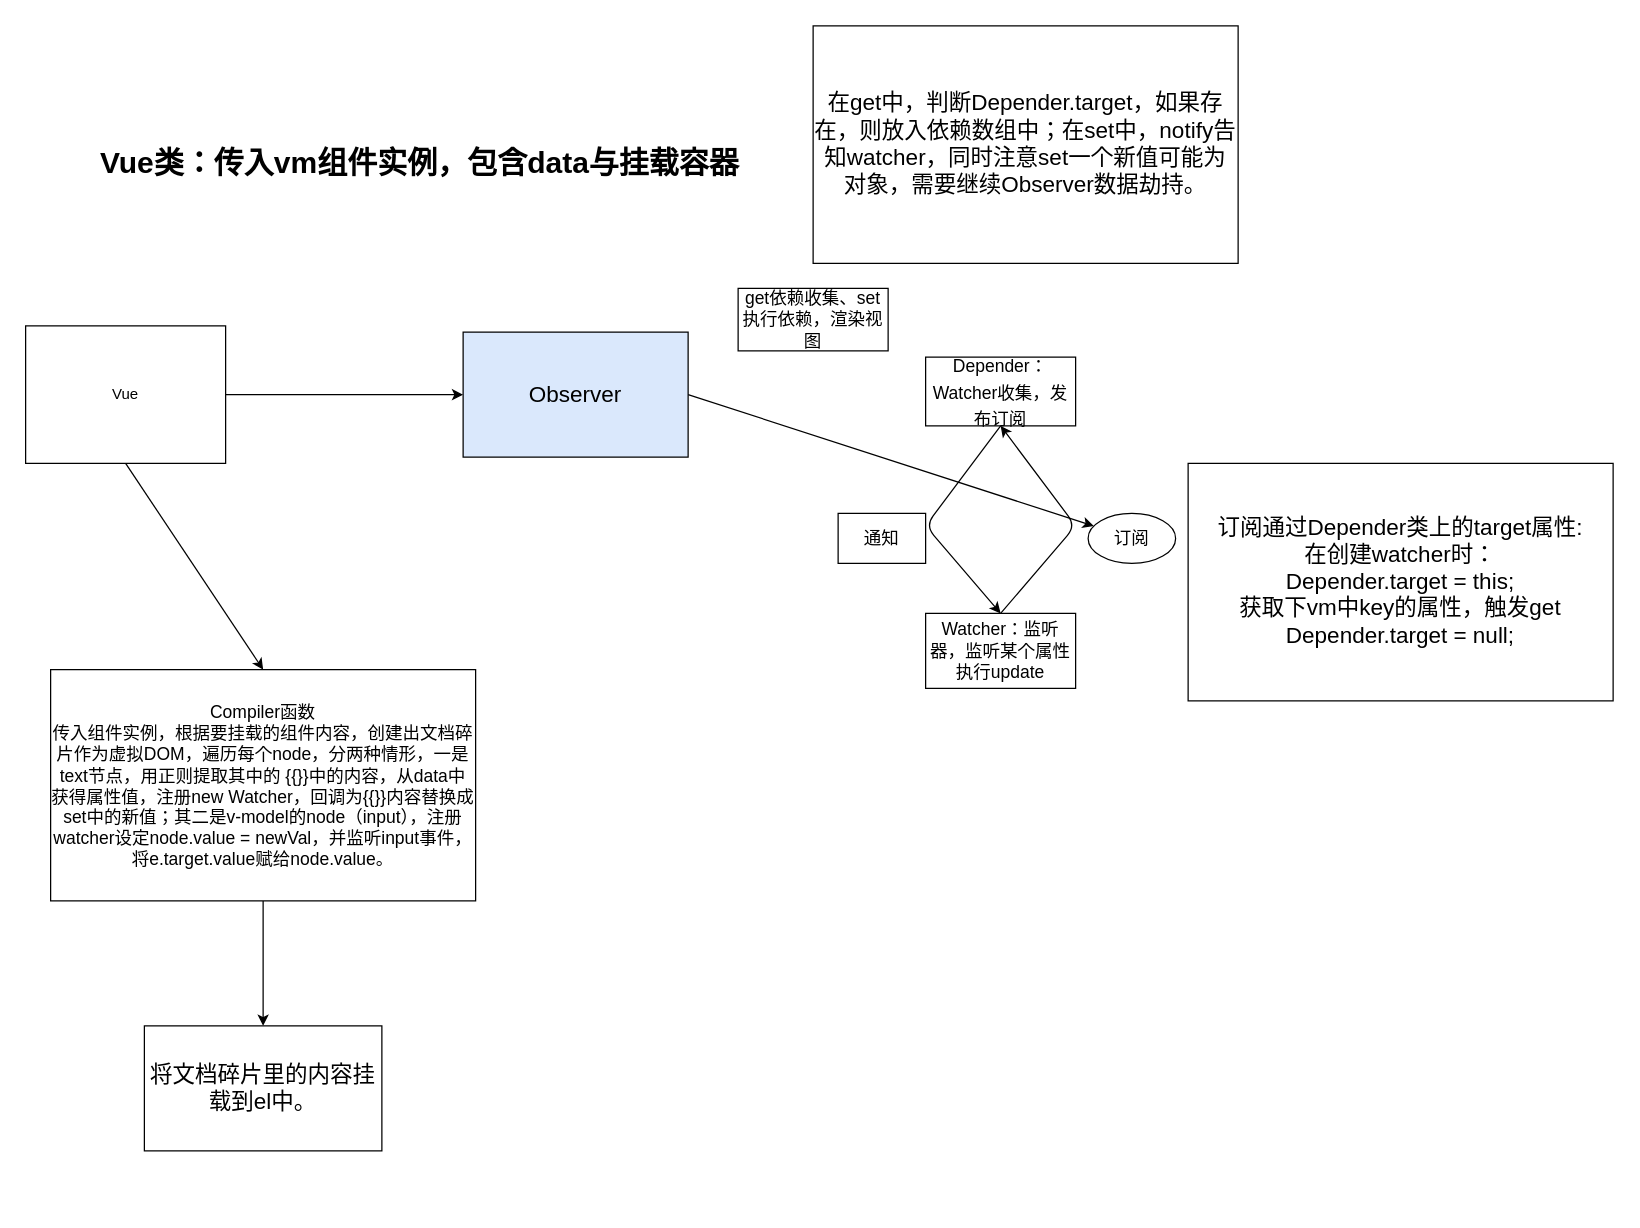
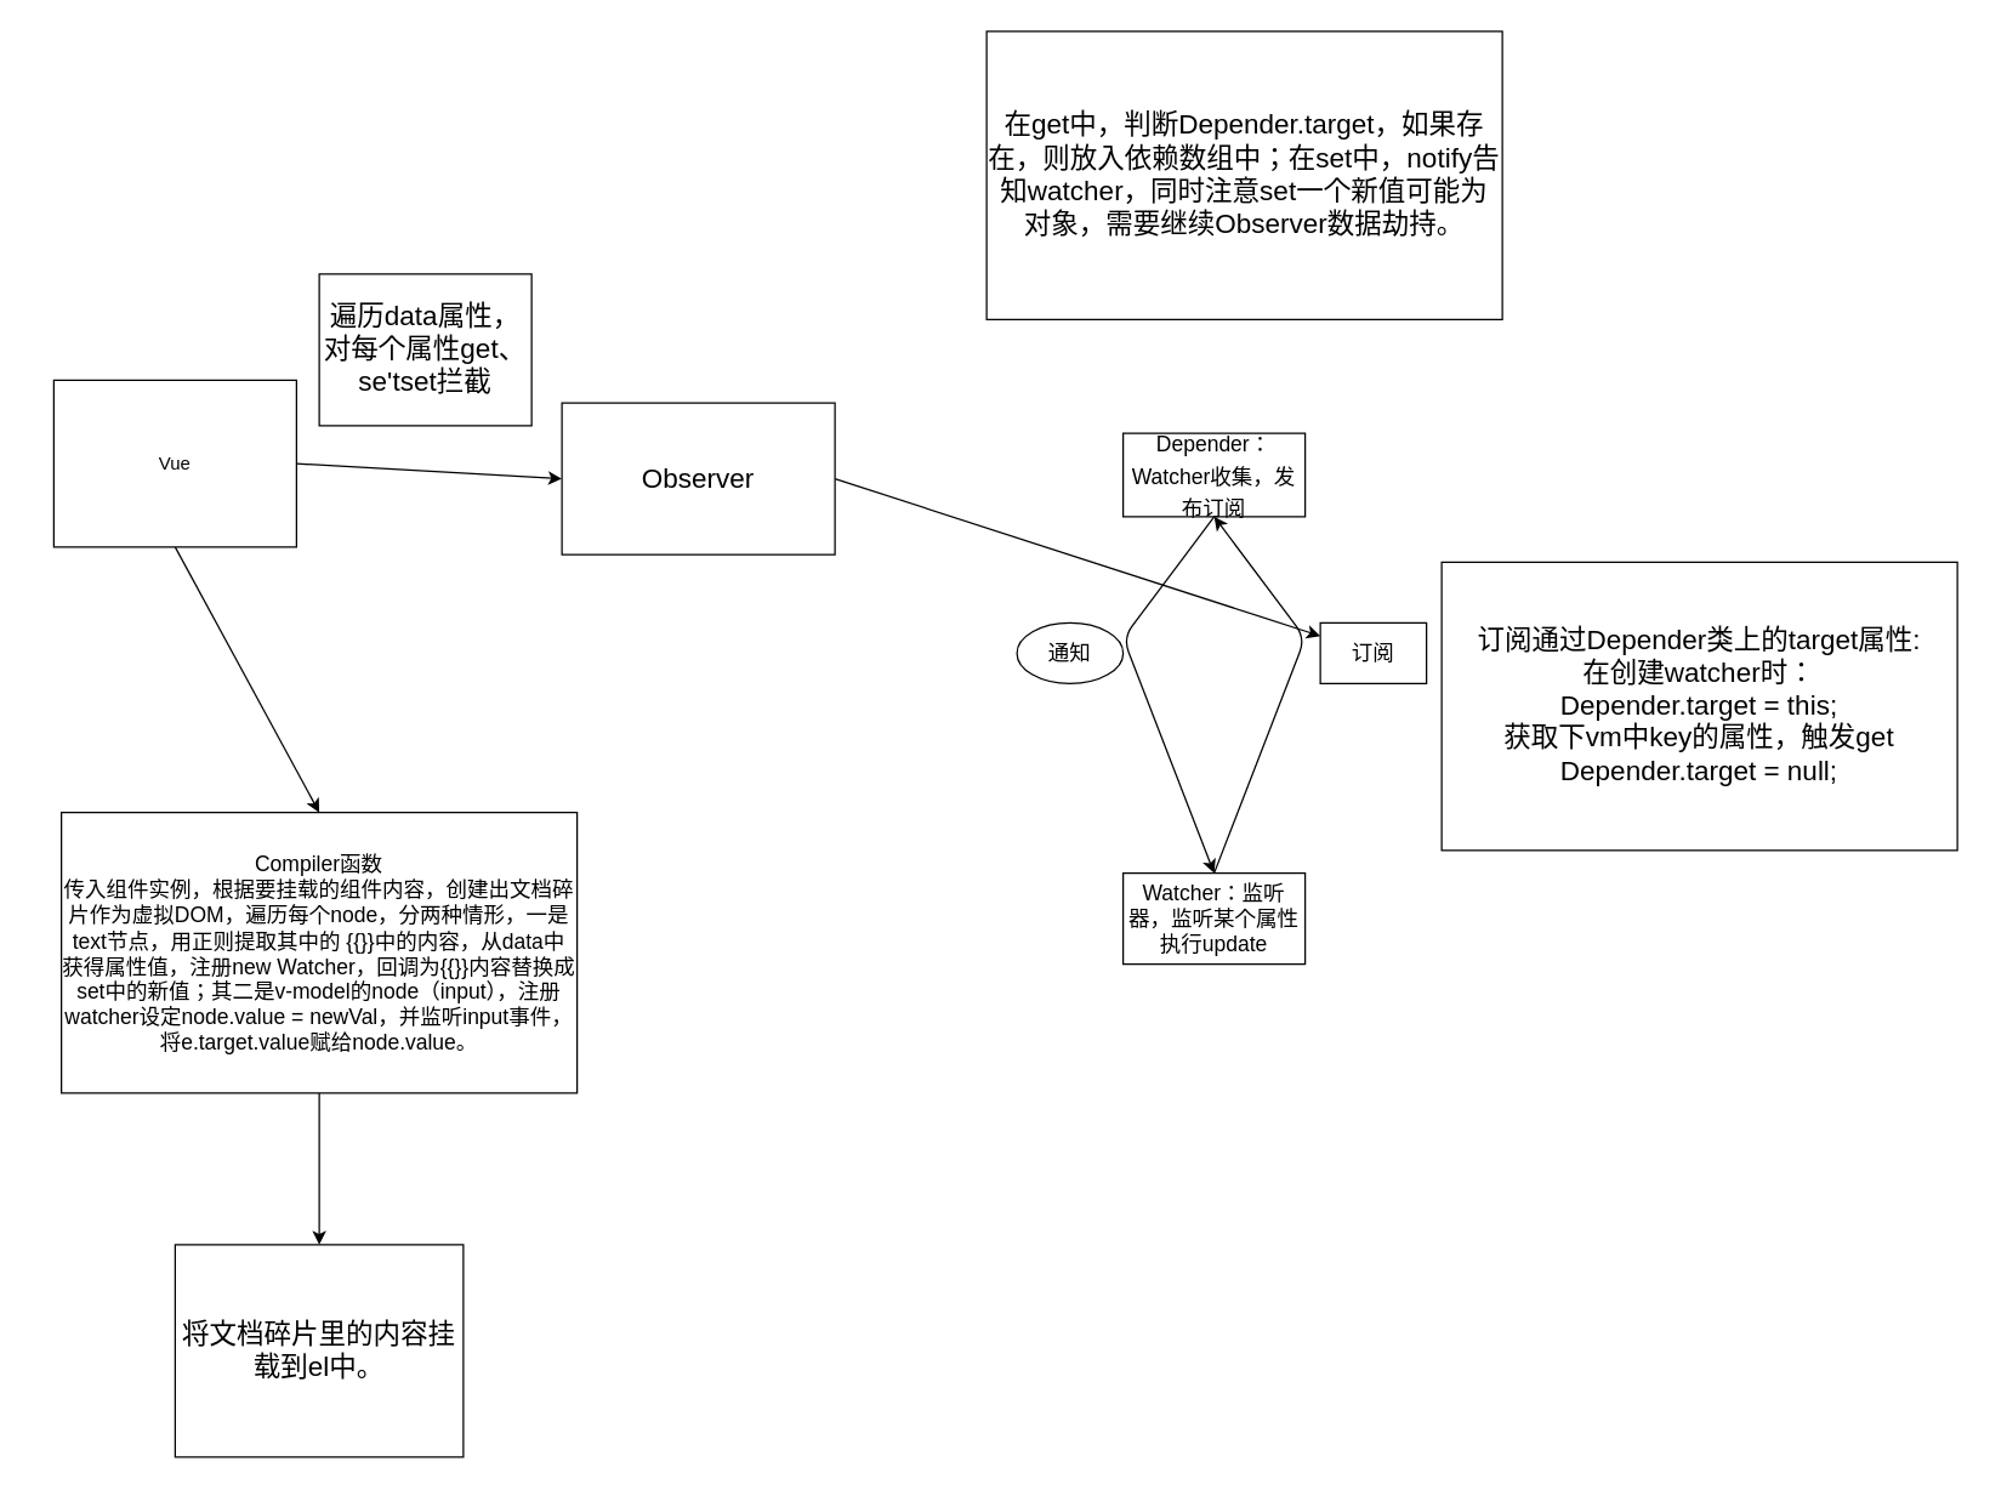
  <mxCell id="0" />
  <mxCell id="1" parent="0" />
  <mxCell id="2" style="edgeStyle=none;html=1;exitX=1;exitY=0.5;exitDx=0;exitDy=0;entryX=0;entryY=0.5;entryDx=0;entryDy=0;fontSize=18;" edge="1" parent="1" source="4" target="7"><mxGeometry relative="1" as="geometry" /></mxCell>
  <mxCell id="3" style="edgeStyle=none;html=1;exitX=0.5;exitY=1;exitDx=0;exitDy=0;entryX=0.5;entryY=0;entryDx=0;entryDy=0;fontSize=14;" edge="1" parent="1" source="4" target="17"><mxGeometry relative="1" as="geometry" /></mxCell>
- <mxCell id="4" value="Vue" style="rounded=0;whiteSpace=wrap;html=1;" vertex="1" parent="1"><mxGeometry x="20" y="260" width="160" height="110" as="geometry" /></mxCell>
- <mxCell id="5" value="Vue类：传入vm组件实例，包含data与挂载容器" style="text;strokeColor=none;fillColor=none;html=1;fontSize=24;fontStyle=1;verticalAlign=middle;align=center;" vertex="1" parent="1"><mxGeometry x="120" y="110" width="430" height="40" as="geometry" /></mxCell>
+ <mxCell id="4" value="Vue" style="rounded=0;whiteSpace=wrap;html=1;" vertex="1" parent="1"><mxGeometry x="35" y="250" width="160" height="110" as="geometry" /></mxCell>
  <mxCell id="6" style="edgeStyle=none;html=1;exitX=1;exitY=0.5;exitDx=0;exitDy=0;fontSize=14;" edge="1" parent="1" source="7" target="15"><mxGeometry relative="1" as="geometry" /></mxCell>
- <mxCell id="7" value="Observer" style="rounded=0;whiteSpace=wrap;html=1;fontSize=18;fillColor=#dae8fc;" vertex="1" parent="1"><mxGeometry x="370" y="265" width="180" height="100" as="geometry" /></mxCell>
+ <mxCell id="7" value="Observer" style="rounded=0;whiteSpace=wrap;html=1;fontSize=18;" vertex="1" parent="1"><mxGeometry x="370" y="265" width="180" height="100" as="geometry" /></mxCell>
+ <mxCell id="8" value="遍历data属性，对每个属性get、se'tset拦截" style="rounded=0;whiteSpace=wrap;html=1;fontSize=18;" vertex="1" parent="1"><mxGeometry x="210" y="180" width="140" height="100" as="geometry" /></mxCell>
  <mxCell id="9" style="edgeStyle=none;html=1;exitX=0.5;exitY=1;exitDx=0;exitDy=0;entryX=0.5;entryY=0;entryDx=0;entryDy=0;fontSize=14;" edge="1" parent="1" source="10" target="13"><mxGeometry relative="1" as="geometry"><Array as="points"><mxPoint x="740" y="420" /></Array></mxGeometry></mxCell>
  <mxCell id="10" value="&lt;font style=&quot;font-size: 14px&quot;&gt;Depender：Watcher收集，发布订阅&lt;/font&gt;" style="rounded=0;whiteSpace=wrap;html=1;fontSize=18;" vertex="1" parent="1"><mxGeometry x="740" y="285" width="120" height="55" as="geometry" /></mxCell>
- <mxCell id="11" value="get依赖收集、set执行依赖，渲染视图" style="rounded=0;whiteSpace=wrap;html=1;fontSize=14;" vertex="1" parent="1"><mxGeometry x="590" y="230" width="120" height="50" as="geometry" /></mxCell>
  <mxCell id="12" style="edgeStyle=none;html=1;exitX=0.5;exitY=0;exitDx=0;exitDy=0;entryX=0.5;entryY=1;entryDx=0;entryDy=0;fontSize=14;" edge="1" parent="1" source="13" target="10"><mxGeometry relative="1" as="geometry"><Array as="points"><mxPoint x="860" y="420" /></Array></mxGeometry></mxCell>
- <mxCell id="13" value="Watcher：监听器，监听某个属性执行update" style="rounded=0;whiteSpace=wrap;html=1;fontSize=14;" vertex="1" parent="1"><mxGeometry x="740" y="490" width="120" height="60" as="geometry" /></mxCell>
- <mxCell id="14" value="通知" style="rounded=0;whiteSpace=wrap;html=1;fontSize=14;" vertex="1" parent="1"><mxGeometry x="670" y="410" width="70" height="40" as="geometry" /></mxCell>
- <mxCell id="15" value="订阅" style="ellipse;whiteSpace=wrap;html=1;fontSize=14;" vertex="1" parent="1"><mxGeometry x="870" y="410" width="70" height="40" as="geometry" /></mxCell>
+ <mxCell id="13" value="Watcher：监听器，监听某个属性执行update" style="rounded=0;whiteSpace=wrap;html=1;fontSize=14;" vertex="1" parent="1"><mxGeometry x="740" y="575" width="120" height="60" as="geometry" /></mxCell>
+ <mxCell id="14" value="通知" style="ellipse;whiteSpace=wrap;html=1;fontSize=14;" vertex="1" parent="1"><mxGeometry x="670" y="410" width="70" height="40" as="geometry" /></mxCell>
+ <mxCell id="15" value="订阅" style="rounded=0;whiteSpace=wrap;html=1;fontSize=14;" vertex="1" parent="1"><mxGeometry x="870" y="410" width="70" height="40" as="geometry" /></mxCell>
  <mxCell id="16" value="" style="edgeStyle=none;html=1;fontSize=18;" edge="1" parent="1" source="17" target="18"><mxGeometry relative="1" as="geometry" /></mxCell>
  <mxCell id="17" value="Compiler函数&lt;br&gt;传入组件实例，根据要挂载的组件内容，创建出文档碎片作为虚拟DOM，遍历每个node，分两种情形，一是text节点，用正则提取其中的 {{}}中的内容，从data中获得属性值，注册new Watcher，回调为{{}}内容替换成set中的新值；其二是v-model的node（input），注册watcher设定node.value = newVal，并监听input事件，将e.target.value赋给node.value。&lt;br&gt;" style="rounded=0;whiteSpace=wrap;html=1;fontSize=14;" vertex="1" parent="1"><mxGeometry x="40" y="535" width="340" height="185" as="geometry" /></mxCell>
- <mxCell id="18" value="将文档碎片里的内容挂载到el中。" style="rounded=0;whiteSpace=wrap;html=1;fontSize=18;" vertex="1" parent="1"><mxGeometry x="115" y="820" width="190" height="100" as="geometry" /></mxCell>
+ <mxCell id="18" value="将文档碎片里的内容挂载到el中。" style="rounded=0;whiteSpace=wrap;html=1;fontSize=18;" vertex="1" parent="1"><mxGeometry x="115" y="820" width="190" height="140" as="geometry" /></mxCell>
  <mxCell id="19" value="订阅通过Depender类上的target属性:&lt;br&gt;在创建watcher时：&lt;br&gt;Depender.target = this;&lt;br&gt;获取下vm中key的属性，触发get&lt;br&gt;Depender.target = null;" style="rounded=0;whiteSpace=wrap;html=1;fontSize=18;" vertex="1" parent="1"><mxGeometry x="950" y="370" width="340" height="190" as="geometry" /></mxCell>
  <mxCell id="20" value="在get中，判断Depender.target，如果存在，则放入依赖数组中；在set中，notify告知watcher，同时注意set一个新值可能为对象，需要继续Observer数据劫持。" style="rounded=0;whiteSpace=wrap;html=1;fontSize=18;" vertex="1" parent="1"><mxGeometry x="650" y="20" width="340" height="190" as="geometry" /></mxCell>
